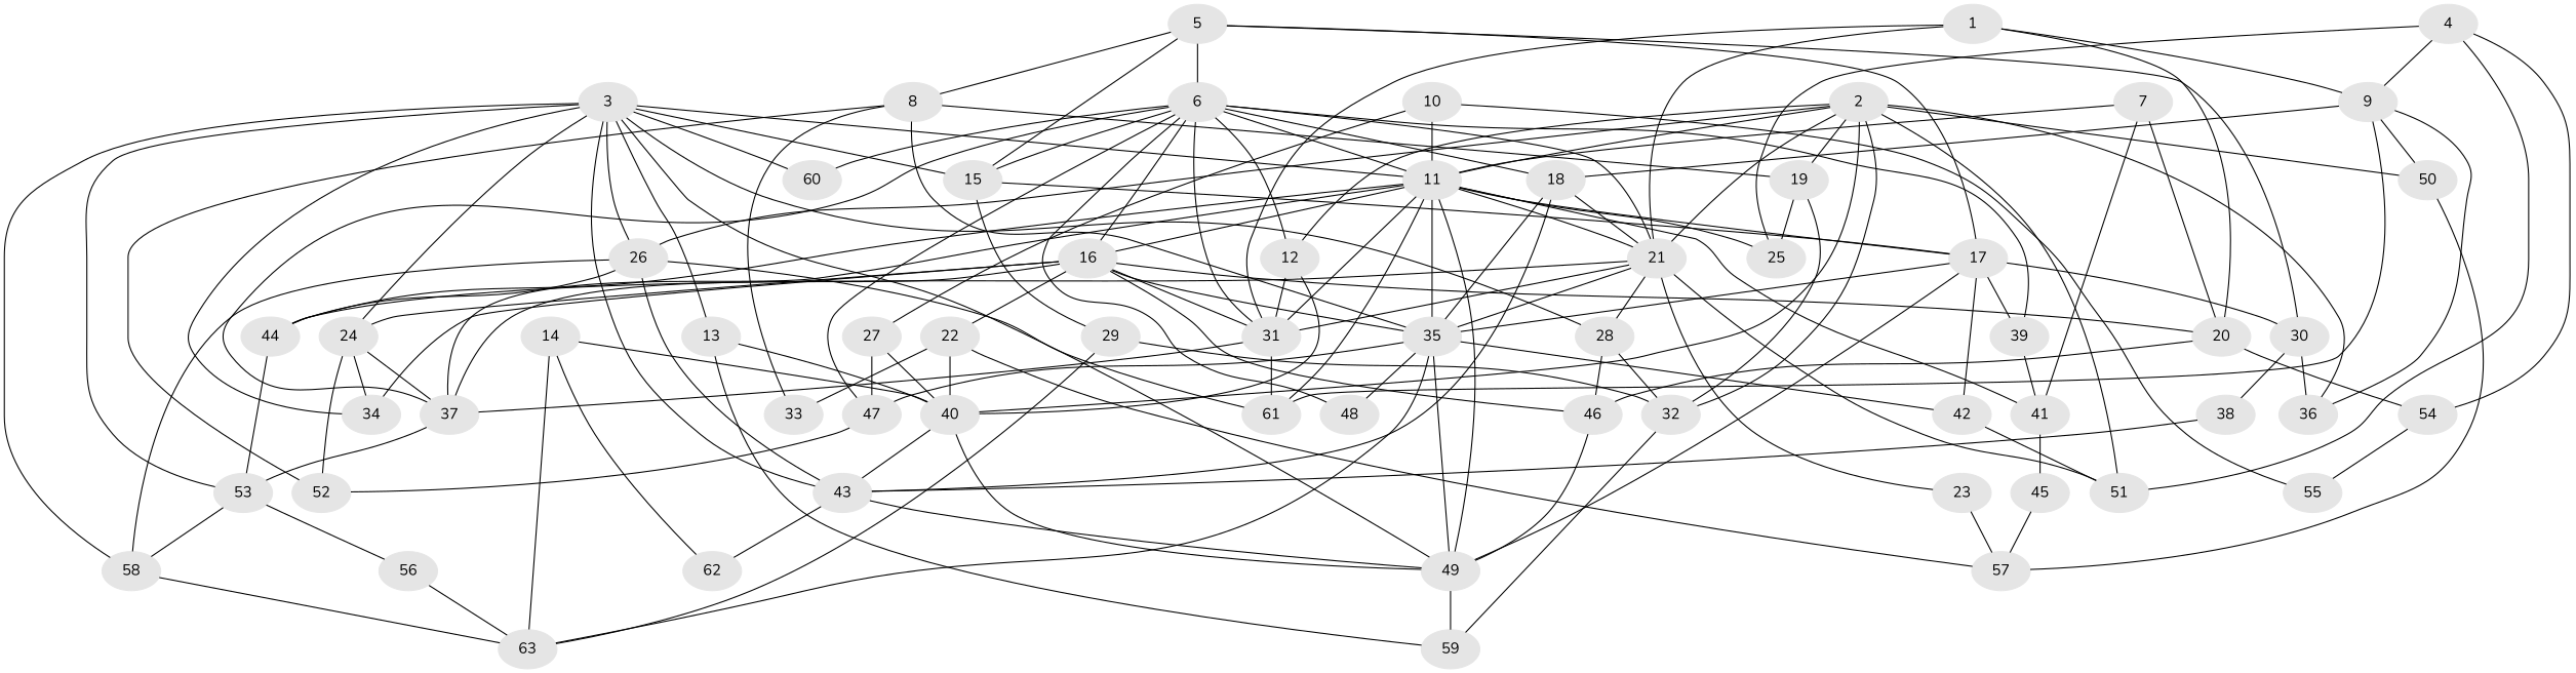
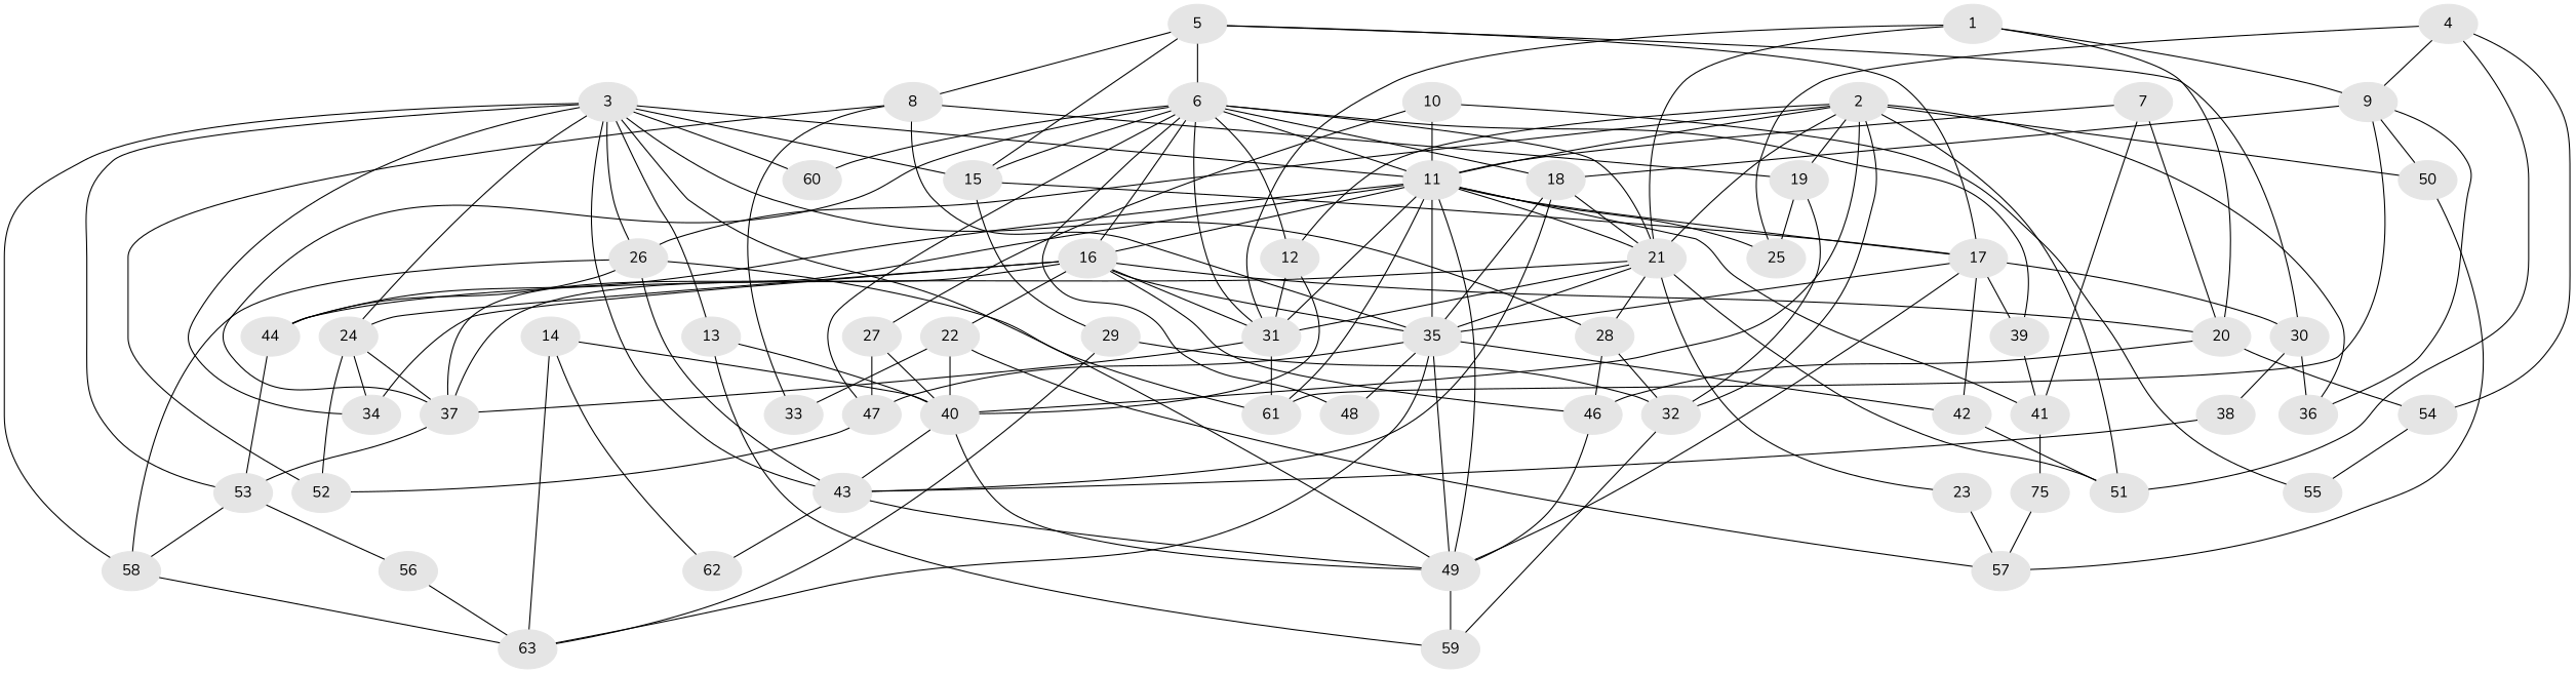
  graph {
    fontname=Nunito
    node [color=gray90 fontname=Nunito style=filled]
    edge [fontname=Nunito weight=1.0]
    1
    9
    20
    21
    31
    36
    50
    18
    61
    54
    46
    51
    28
    23
    35
    44
    37
    2
    11
    12
    19
    26
    40
    32
    49
    25
    17
    16
    41
    43
    58
    57
    3
    13
    15
    24
    34
    53
    60
    59
    29
    52
    62
    56
    63
    4
    55
    5
    6
    8
    30
    39
    47
    48
    33
    42
    38
    22
    7
-   45
+   45 [label=75]
    10
    27
    14
    1 -- 9
    1 -- 20
    1 -- 21
    1 -- 31
    9 -- 36
    9 -- 50
    9 -- 18
    9 -- 61 [weight=2.0]
    20 -- 54
    20 -- 46
    21 -- 31 [weight=2.0]
    21 -- 51
    21 -- 28
    21 -- 23
    21 -- 35 [weight=2.0]
    21 -- 44
    31 -- 61 [weight=2.0]
    31 -- 37
    50 -- 57
    18 -- 21 [weight=3.0]
    18 -- 35
    18 -- 43
    54 -- 55
    46 -- 49
    28 -- 46
    28 -- 32
    23 -- 57
    35 -- 49
    35 -- 63
    35 -- 47
    35 -- 48 [weight=3.0]
    35 -- 42
    44 -- 53
    37 -- 53
    2 -- 21
    2 -- 36
    2 -- 50
    2 -- 51
    2 -- 11
    2 -- 12
    2 -- 19
    2 -- 26
    2 -- 40
    2 -- 32 [weight=2.0]
    11 -- 21
    11 -- 31
    11 -- 61
    11 -- 35 [weight=2.0]
    11 -- 44
    11 -- 37
    11 -- 49
    11 -- 25 [weight=2.0]
    11 -- 17
    11 -- 16
    11 -- 41
    12 -- 31
    12 -- 40
    19 -- 32
    19 -- 25
    26 -- 61
    26 -- 44
    26 -- 43
    26 -- 58
    40 -- 49
    40 -- 43
    32 -- 59
    49 -- 59
    17 -- 35
    17 -- 49
    17 -- 30
    17 -- 39
    17 -- 42
    16 -- 20
    16 -- 31 [weight=2.0]
    16 -- 46
    16 -- 35
    16 -- 37
    16 -- 24
    16 -- 34
    16 -- 22
    41 -- 45
    43 -- 49
    43 -- 62
    58 -- 63
    3 -- 28
    3 -- 11
    3 -- 26
    3 -- 49
    3 -- 43
    3 -- 58
    3 -- 13
    3 -- 15
    3 -- 24
    3 -- 34
    3 -- 53
    3 -- 60
    13 -- 40
    13 -- 59
    15 -- 17
    15 -- 29
    24 -- 37
    24 -- 34
    24 -- 52
    53 -- 58
    53 -- 56
    29 -- 32
    29 -- 63
    56 -- 63
    4 -- 9
    4 -- 54
    4 -- 51
    4 -- 25
    5 -- 17
    5 -- 15
    5 -- 6
    5 -- 8
    5 -- 30
    6 -- 21
    6 -- 31
    6 -- 18
    6 -- 37
    6 -- 11 [weight=2.0]
    6 -- 12
    6 -- 16
    6 -- 15
    6 -- 60
    6 -- 39
    6 -- 47
    6 -- 48 [weight=2.0]
    8 -- 35
    8 -- 19
    8 -- 52
    8 -- 33
    30 -- 36
    30 -- 38
    39 -- 41
    47 -- 52
    42 -- 51
    38 -- 43
    22 -- 40
    22 -- 57
    22 -- 33
    7 -- 20
    7 -- 11
    7 -- 41
    45 -- 57
    10 -- 11
    10 -- 55
    10 -- 27
    27 -- 40
    27 -- 47
    14 -- 40
    14 -- 62
    14 -- 63
  }
